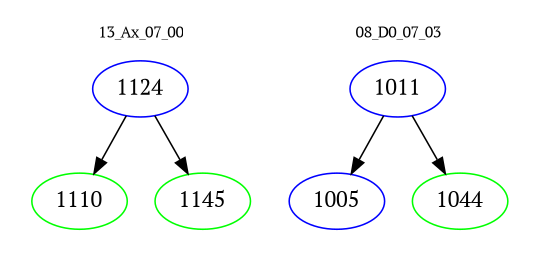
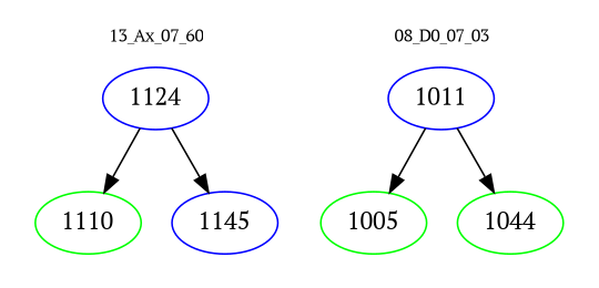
  digraph {
    fontname="PT Serif"
    node [color=green fontname="PT Serif"]
    edge [color=black fontname="PT Serif"]
    n1 [color=blue label=1124]
    n2 [label=1110]
-   n3 [label=1145]
+   n3 [color=blue label=1145]
    n4 [color=blue label=1011]
-   n5 [color=blue label=1005]
+   n5 [label=1005]
    n6 [label=1044]
    subgraph cluster_1 {
      color=white
      fontsize=10
-     label="13_Ax_07_00"
+     label="13_Ax_07_60"
      n1
      n2
      n3
    }
    subgraph cluster_2 {
      color=white
      fontsize=10
      label="08_D0_07_03"
      n4
      n5
      n6
    }
    n1 -> n2
    n1 -> n3
    n4 -> n5
    n4 -> n6
  }
